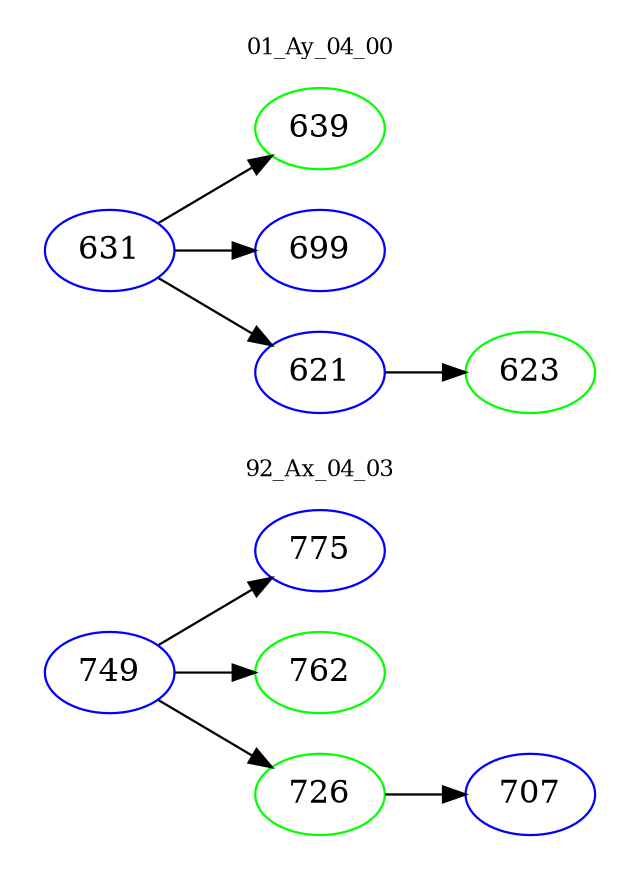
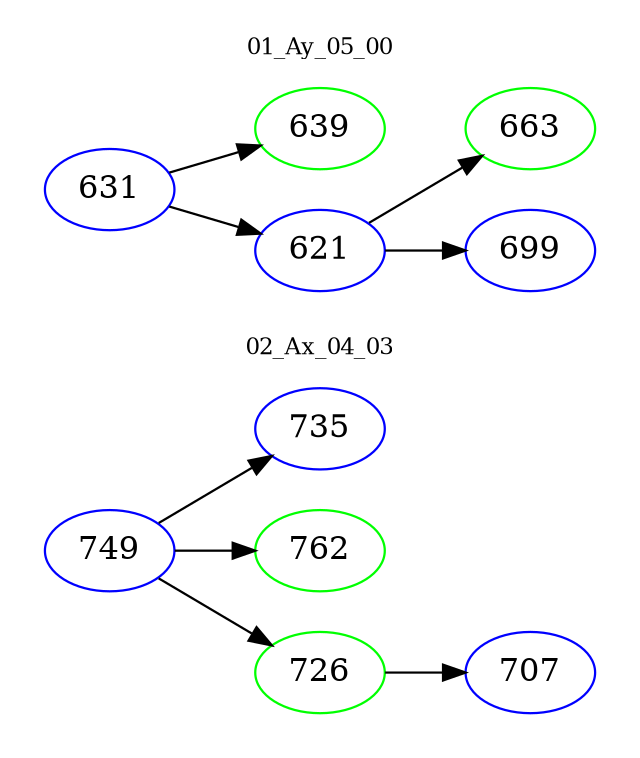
  digraph {
    rankdir=LR
    node [color=blue]
    edge [color=black]
    n1 [label=749]
    n2 [color=green label=726]
    n3 [color=green label=762]
-   n4 [label=775]
+   n4 [label=735]
    n5 [label=707]
    n6 [label=621]
    n7 [label=699]
    n8 [label=631]
-   n9 [color=green label=623]
+   n9 [color=green label=663]
    n10 [color=green label=639]
    subgraph cluster_1 {
      color=white
      fontsize=10
-     label="92_Ax_04_03"
+     label="02_Ax_04_03"
      n1
      n2
      n3
      n4
      n5
    }
    subgraph cluster_2 {
      color=white
      fontsize=10
-     label="01_Ay_04_00"
+     label="01_Ay_05_00"
      n6
      n7
      n8
      n9
      n10
    }
    n1 -> n2
    n1 -> n3
    n1 -> n4
    n2 -> n5
-   n8 -> n7
+   n6 -> n7
    n6 -> n9
    n8 -> n6
    n8 -> n10
  }
